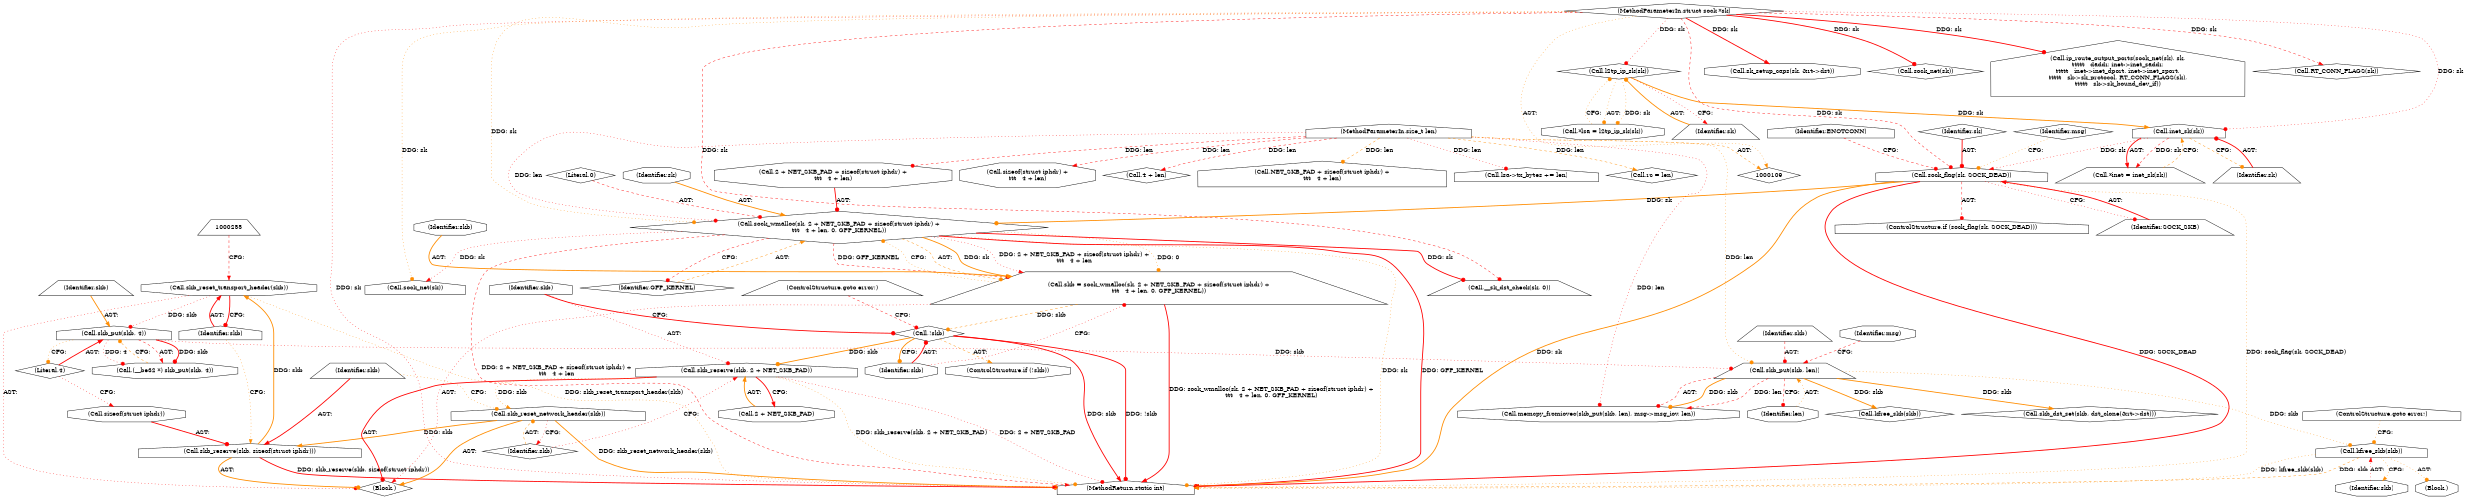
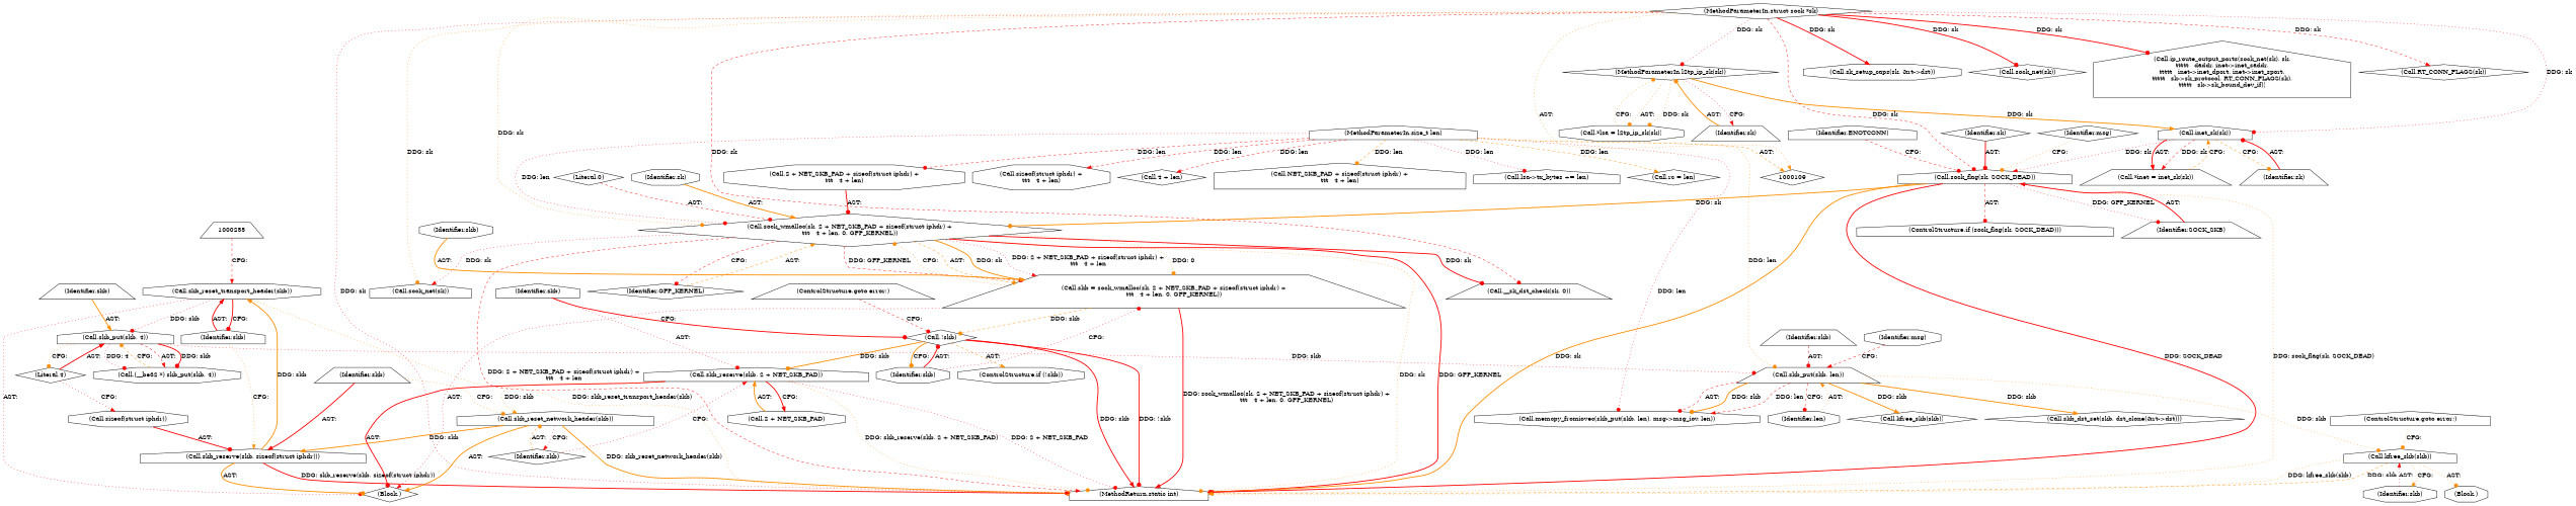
  digraph {
    node [shape=house]
    edge [arrowhead=dot color=red style=dotted]
    n1 [label="(Call,kfree_skb(skb))"]
    n2 [label="(MethodReturn,static int)"]
    n3 [label="(Block,)" shape=octagon]
    n4 [label="(Identifier,skb)" shape=octagon]
    n5 [label="(Call,skb_put(skb, len))" shape=trapezium]
    n6 [label="(Call,skb_dst_set(skb, dst_clone(&rt->dst)))" shape=diamond]
    n7 [label="(Identifier,len)" shape=octagon]
    n8 [label="(Call,memcpy_fromiovec(skb_put(skb, len), msg->msg_iov, len))" shape=octagon]
    n9 [label="(Call,kfree_skb(skb))" shape=diamond]
    n10 [label="(Call,skb_put(skb, 4))"]
    n11 [label="(Literal,4)" shape=diamond]
    n12 [label="(Call,(__be32 *) skb_put(skb, 4))" shape=octagon]
    n13 [label="(Call,sizeof(struct iphdr))" shape=octagon]
    n14 [label="(Call,skb_reset_transport_header(skb))" shape=octagon]
    n15 [label="(Identifier,skb)"]
    n16 [label="(Block,)" shape=diamond]
    n17 [label="(Call,skb_reserve(skb, sizeof(struct iphdr)))"]
    n18 [label="(Call,skb_reset_network_header(skb))"]
    n19 [label="(Identifier,skb)" shape=diamond]
    n20 [label="(Call,skb_reserve(skb, 2 + NET_SKB_PAD))"]
    n21 [label="(Call,2 + NET_SKB_PAD)" shape=octagon]
    n22 [label="(Call,!skb)" shape=diamond]
    n23 [label="(Identifier,skb)" shape=octagon]
    n24 [label="(ControlStructure,if (!skb))" shape=octagon]
    n25 [label="(Call,skb = sock_wmalloc(sk, 2 + NET_SKB_PAD + sizeof(struct iphdr) +\n\t\t\t   4 + len, 0, GFP_KERNEL))" shape=trapezium]
    n26 [label="(Call,sock_wmalloc(sk, 2 + NET_SKB_PAD + sizeof(struct iphdr) +\n\t\t\t   4 + len, 0, GFP_KERNEL))" shape=diamond]
    n27 [label="(Call,__sk_dst_check(sk, 0))" shape=trapezium]
    n28 [label="(Call,sock_net(sk))"]
    n29 [label="(Identifier,GFP_KERNEL)" shape=diamond]
    n30 [label="(Call,sock_flag(sk, SOCK_DEAD))"]
    n31 [label="(ControlStructure,if (sock_flag(sk, SOCK_DEAD)))"]
    n32 [label="(Identifier,SOCK_SKB)" shape=trapezium]
    n33 [label="(Call,inet_sk(sk))"]
    n34 [label="(Call,*inet = inet_sk(sk))" shape=trapezium]
    n35 [label="(Identifier,sk)" shape=trapezium]
-   n36 [label="(Call,l2tp_ip_sk(sk))" shape=diamond]
+   n36 [label="(MethodParameterIn,l2tp_ip_sk(sk))" shape=diamond]
    n37 [label="(Call,*lsa = l2tp_ip_sk(sk))" shape=octagon]
    n38 [label="(Identifier,sk)" shape=trapezium]
    n39 [label="(MethodParameterIn,struct sock *sk)" shape=diamond]
    n40 [label="(Call,sk_setup_caps(sk, &rt->dst))" shape=octagon]
    n41 [label="(Call,sock_net(sk))" shape=diamond]
    n42 [label="(Call,ip_route_output_ports(sock_net(sk), sk,\n\t\t\t\t\t   daddr, inet->inet_saddr,\n\t\t\t\t\t   inet->inet_dport, inet->inet_sport,\n\t\t\t\t\t   sk->sk_protocol, RT_CONN_FLAGS(sk),\n\t\t\t\t\t   sk->sk_bound_dev_if))"]
    n43 [label="(Call,RT_CONN_FLAGS(sk))" shape=diamond]
    1000109 [shape=diamond]
    n45 [label="(MethodParameterIn,size_t len)"]
    n46 [label="(Call,rc = len)" shape=diamond]
    n47 [label="(Call,sizeof(struct iphdr) +\n\t\t\t   4 + len)" shape=octagon]
    n48 [label="(Call,2 + NET_SKB_PAD + sizeof(struct iphdr) +\n\t\t\t   4 + len)" shape=octagon]
    n49 [label="(Call,4 + len)" shape=diamond]
    n50 [label="(Call,NET_SKB_PAD + sizeof(struct iphdr) +\n\t\t\t   4 + len)"]
    n51 [label="(Call,lsa->tx_bytes += len)"]
    n52 [label="(Identifier,msg)" shape=octagon]
    n53 [label="(Identifier,msg)" shape=diamond]
    n54 [label="(Identifier,skb)" shape=trapezium]
    n55 [label="(Literal,0)" shape=diamond]
    n56 [label="(Identifier,skb)"]
    n57 [label="(Identifier,sk)" shape=octagon]
    n58 [label="(Identifier,skb)" shape=octagon]
    n59 [label="(ControlStructure,goto error;)" shape=trapezium]
    n60 [label="(Identifier,skb)" shape=trapezium]
    n61 [label="(Identifier,ENOTCONN)"]
    n62 [label="(Identifier,skb)" shape=trapezium]
    n63 [label="(ControlStructure,goto error;)"]
    n64 [label="(Identifier,sk)" shape=diamond]
    1000255 [shape=trapezium]
    n1 -> n2 [arrowhead=normal color=darkorange label="DDG: kfree_skb(skb)"]
    n1 -> n2 [arrowhead=normal color=darkorange label="DDG: skb" style=dashed]
    n1 -> n3 [color=darkorange label="AST: "]
    n1 -> n4 [arrowhead=normal color=darkorange label="CFG: "]
    n4 -> n1 [arrowhead=normal label="AST: "]
    n5 -> n1 [color=darkorange label="DDG: skb"]
    n5 -> n6 [arrowhead=normal color=darkorange label="DDG: skb" style=bold]
    n5 -> n7 [label="CFG: " style=dashed]
    n5 -> n8 [label="AST: " style=dashed]
    n5 -> n8 [color=darkorange label="DDG: skb" style=bold]
    n5 -> n8 [arrowhead=normal label="DDG: len" style=dashed]
    n5 -> n9 [arrowhead=normal color=darkorange label="DDG: skb" style=bold]
    n7 -> n5 [arrowhead=normal color=darkorange label="AST: "]
    n10 -> n5 [label="DDG: skb"]
    n10 -> n11 [color=darkorange label="CFG: "]
    n10 -> n12 [arrowhead=normal label="AST: " style=dashed]
    n10 -> n12 [label="DDG: skb" style=bold]
    n10 -> n12 [label="DDG: 4"]
    n11 -> n10 [arrowhead=normal label="AST: " style=bold]
    n11 -> n13 [arrowhead=normal label="CFG: "]
    n12 -> n10 [color=darkorange label="CFG: " style=dashed]
    n13 -> n17 [label="AST: " style=bold]
    n14 -> n2 [color=darkorange label="DDG: skb_reset_transport_header(skb)"]
    n14 -> n10 [label="DDG: skb"]
    n14 -> n15 [label="CFG: " style=bold]
    n14 -> n16 [label="AST: "]
    n15 -> n14 [arrowhead=normal label="AST: " style=bold]
    n15 -> n17 [arrowhead=normal color=darkorange label="CFG: "]
    n17 -> n2 [label="DDG: skb_reserve(skb, sizeof(struct iphdr))" style=bold]
    n17 -> n14 [arrowhead=normal color=darkorange label="DDG: skb" style=bold]
    n17 -> n16 [color=darkorange label="AST: " style=bold]
    n18 -> n2 [color=darkorange label="DDG: skb_reset_network_header(skb)" style=bold]
    n18 -> n16 [arrowhead=normal color=darkorange label="AST: " style=bold]
    n18 -> n17 [arrowhead=normal color=darkorange label="DDG: skb" style=bold]
    n18 -> n19 [arrowhead=normal label="CFG: "]
    n19 -> n18 [color=darkorange label="AST: " style=dashed]
    n19 -> n20 [arrowhead=normal label="CFG: "]
    n20 -> n2 [color=darkorange label="DDG: skb_reserve(skb, 2 + NET_SKB_PAD)"]
    n20 -> n2 [label="DDG: 2 + NET_SKB_PAD"]
    n20 -> n16 [label="AST: " style=bold]
    n20 -> n18 [arrowhead=normal color=darkorange label="DDG: skb"]
    n20 -> n21 [arrowhead=normal label="CFG: " style=bold]
    n21 -> n20 [arrowhead=normal color=darkorange label="AST: " style=bold]
    n22 -> n2 [arrowhead=normal label="DDG: skb" style=bold]
    n22 -> n2 [label="DDG: !skb" style=bold]
    n22 -> n20 [color=darkorange label="DDG: skb" style=bold]
    n22 -> n23 [color=darkorange label="CFG: " style=bold]
    n22 -> n24 [arrowhead=normal color=darkorange label="AST: " style=dashed]
    n23 -> n22 [label="AST: " style=bold]
    n23 -> n25 [label="CFG: "]
    n25 -> n2 [arrowhead=normal label="DDG: sock_wmalloc(sk, 2 + NET_SKB_PAD + sizeof(struct iphdr) +\n\t\t\t   4 + len, 0, GFP_KERNEL)" style=bold]
    n25 -> n16 [arrowhead=normal label="AST: "]
    n25 -> n22 [color=darkorange label="DDG: skb" style=dashed]
    n25 -> n26 [color=darkorange label="CFG: "]
    n26 -> n2 [arrowhead=normal label="DDG: 2 + NET_SKB_PAD + sizeof(struct iphdr) +\n\t\t\t   4 + len" style=dashed]
    n26 -> n2 [color=darkorange label="DDG: sk"]
    n26 -> n2 [label="DDG: GFP_KERNEL" style=bold]
    n26 -> n25 [color=darkorange label="AST: " style=dashed]
    n26 -> n25 [arrowhead=normal color=darkorange label="DDG: sk" style=bold]
    n26 -> n25 [arrowhead=normal label="DDG: 2 + NET_SKB_PAD + sizeof(struct iphdr) +\n\t\t\t   4 + len"]
    n26 -> n25 [color=darkorange label="DDG: 0"]
    n26 -> n25 [label="DDG: GFP_KERNEL" style=dashed]
    n26 -> n27 [label="DDG: sk" style=bold]
    n26 -> n28 [arrowhead=normal label="DDG: sk"]
    n26 -> n29 [label="CFG: " style=dashed]
    n29 -> n26 [arrowhead=normal color=darkorange label="AST: " style=dashed]
    n30 -> n2 [arrowhead=normal color=darkorange label="DDG: sk" style=bold]
    n30 -> n2 [arrowhead=normal label="DDG: SOCK_DEAD" style=bold]
    n30 -> n2 [arrowhead=normal color=darkorange label="DDG: sock_flag(sk, SOCK_DEAD)"]
    n30 -> n26 [color=darkorange label="DDG: sk" style=bold]
    n30 -> n31 [label="AST: " style=dashed]
-   n30 -> n32 [label="CFG: "]
+   n30 -> n32 [label="DDG: GFP_KERNEL"]
    n32 -> n30 [arrowhead=normal label="AST: " style=bold]
    n33 -> n30 [arrowhead=normal label="DDG: sk"]
    n33 -> n34 [arrowhead=normal label="AST: " style=bold]
    n33 -> n34 [arrowhead=normal label="DDG: sk" style=dashed]
    n33 -> n35 [color=darkorange label="CFG: " style=dashed]
    n34 -> n33 [arrowhead=normal color=darkorange label="CFG: " style=dashed]
    n35 -> n33 [label="AST: " style=bold]
    n36 -> n33 [arrowhead=normal color=darkorange label="DDG: sk" style=bold]
    n36 -> n37 [color=darkorange label="AST: "]
    n36 -> n37 [color=darkorange label="DDG: sk"]
    n36 -> n38 [arrowhead=normal label="CFG: "]
    n37 -> n36 [color=darkorange label="CFG: "]
    n38 -> n36 [color=darkorange label="AST: " style=bold]
    n39 -> n2 [arrowhead=normal label="DDG: sk"]
    n39 -> n26 [color=darkorange label="DDG: sk"]
    n39 -> n27 [label="DDG: sk" style=dashed]
    n39 -> n28 [color=darkorange label="DDG: sk"]
    n39 -> n30 [label="DDG: sk" style=dashed]
    n39 -> n33 [label="DDG: sk"]
    n39 -> n36 [label="DDG: sk"]
    n39 -> n40 [arrowhead=normal label="DDG: sk" style=bold]
    n39 -> n41 [label="DDG: sk" style=bold]
    n39 -> n42 [label="DDG: sk" style=bold]
    n39 -> n43 [arrowhead=normal label="DDG: sk" style=dashed]
    n39 -> 1000109 [arrowhead=normal color=darkorange label="AST: "]
    n45 -> n5 [color=darkorange label="DDG: len"]
    n45 -> n8 [label="DDG: len"]
    n45 -> n26 [label="DDG: len"]
    n45 -> 1000109 [arrowhead=normal color=darkorange label="AST: " style=dashed]
    n45 -> n46 [arrowhead=normal color=darkorange label="DDG: len" style=dashed]
    n45 -> n47 [arrowhead=normal label="DDG: len" style=dashed]
    n45 -> n48 [label="DDG: len" style=dashed]
    n45 -> n49 [arrowhead=normal label="DDG: len" style=dashed]
    n45 -> n50 [color=darkorange label="DDG: len" style=dashed]
    n45 -> n51 [label="DDG: len"]
    n48 -> n26 [label="AST: " style=bold]
    n52 -> n5 [arrowhead=normal label="CFG: " style=dashed]
    n53 -> n30 [color=darkorange label="CFG: "]
    n54 -> n10 [arrowhead=normal color=darkorange label="AST: " style=bold]
    n55 -> n26 [label="AST: " style=dashed]
    n56 -> n20 [label="AST: "]
    n56 -> n22 [label="CFG: " style=bold]
    n57 -> n26 [arrowhead=normal color=darkorange label="AST: " style=bold]
    n58 -> n25 [arrowhead=normal color=darkorange label="AST: " style=bold]
    n59 -> n22 [label="CFG: " style=dashed]
    n60 -> n17 [arrowhead=normal label="AST: " style=bold]
    n60 -> n18 [color=darkorange label="CFG: "]
    n61 -> n30 [label="CFG: " style=dashed]
    n62 -> n5 [label="AST: " style=dashed]
    n63 -> n1 [color=darkorange label="CFG: "]
    n64 -> n30 [label="AST: " style=bold]
    1000255 -> n14 [arrowhead=normal label="CFG: " style=dashed]
  }
